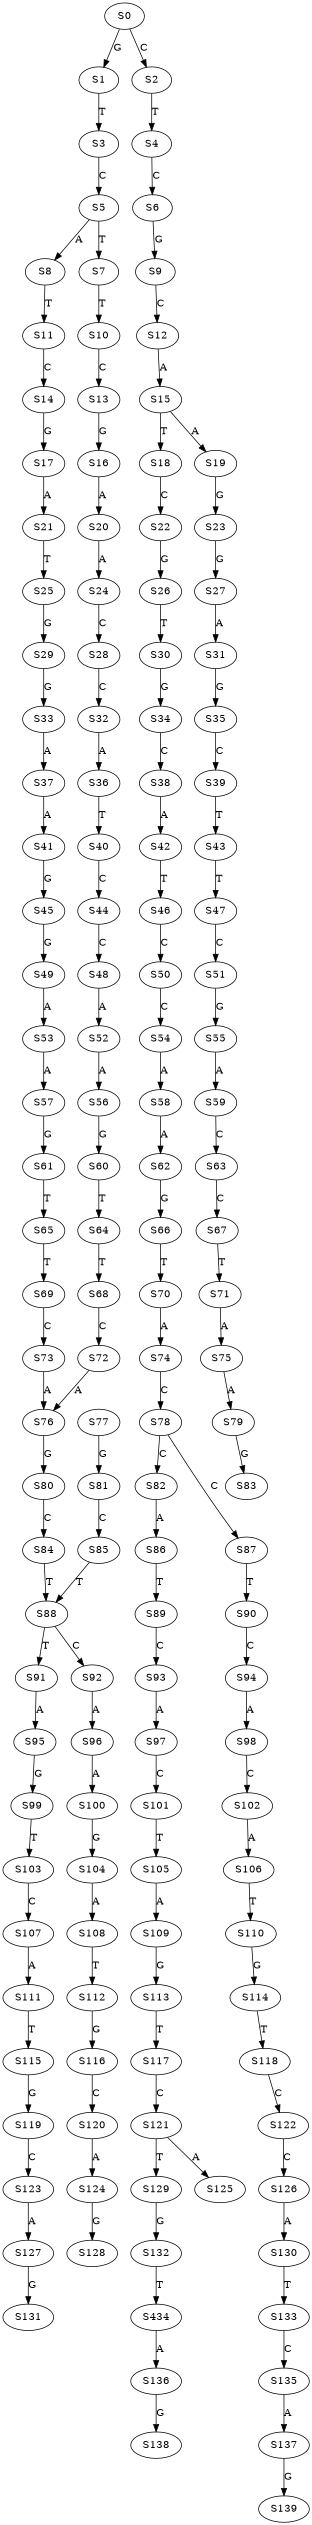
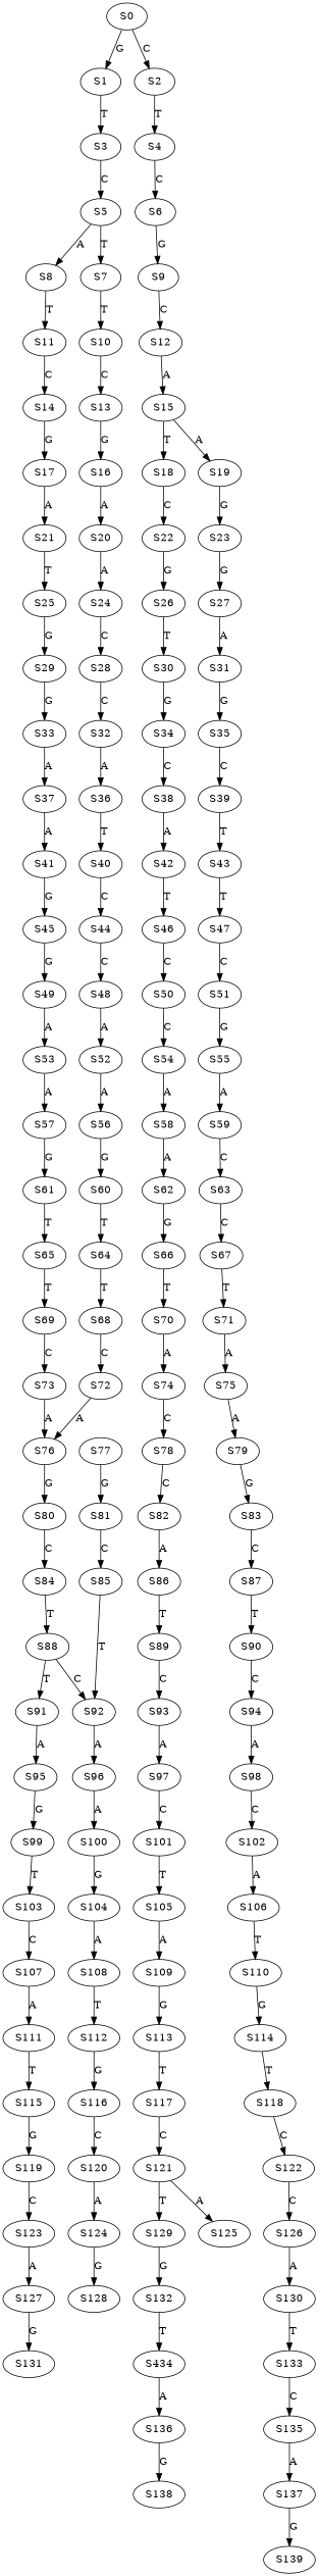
  strict digraph {
    S0
    S1
    S2
    S3
    S4
    S5
    S6
    S7
    S8
    S9
    S10
    S11
    S12
    S13
    S14
    S15
    S16
    S17
    S18
    S19
    S20
    S21
    S22
    S23
    S24
    S25
    S26
    S27
    S28
    S29
    S30
    S31
    S32
    S33
    S34
    S35
    S36
    S37
    S38
    S39
    S40
    S41
    S42
    S43
    S44
    S45
    S46
    S47
    S48
    S49
    S50
    S51
    S52
    S53
    S54
    S55
    S56
    S57
    S58
    S59
    S60
    S61
    S62
    S63
    S64
    S65
    S66
    S67
    S68
    S69
    S70
    S71
    S72
    S73
    S74
    S75
    S76
    S78
    S79
    S80
    S77
    S81
    S82
    S83
    S84
    S85
    S86
    S87
    S88
    S89
    S90
    S91
    S92
    S93
    S94
    S95
    S96
    S97
    S98
    S99
    S100
    S101
    S102
    S103
    S104
    S105
    S106
    S107
    S108
    S109
    S110
    S111
    S112
    S113
    S114
    S115
    S116
    S117
    S118
    S119
    S120
    S121
    S122
    S123
    S124
    S125
    S129
    S126
    S127
    S128
    S130
    S131
    S132
    S133
    n135 [label=S434]
    S135
    S136
    S137
    S138
    S139
    S0 -> S1 [label=G]
    S0 -> S2 [label=C]
    S1 -> S3 [label=T]
    S2 -> S4 [label=T]
    S3 -> S5 [label=C]
    S4 -> S6 [label=C]
    S5 -> S7 [label=T]
    S5 -> S8 [label=A]
    S6 -> S9 [label=G]
    S7 -> S10 [label=T]
    S8 -> S11 [label=T]
    S9 -> S12 [label=C]
    S10 -> S13 [label=C]
    S11 -> S14 [label=C]
    S12 -> S15 [label=A]
    S13 -> S16 [label=G]
    S14 -> S17 [label=G]
    S15 -> S18 [label=T]
    S15 -> S19 [label=A]
    S16 -> S20 [label=A]
    S17 -> S21 [label=A]
    S18 -> S22 [label=C]
    S19 -> S23 [label=G]
    S20 -> S24 [label=A]
    S21 -> S25 [label=T]
    S22 -> S26 [label=G]
    S23 -> S27 [label=G]
    S24 -> S28 [label=C]
    S25 -> S29 [label=G]
    S26 -> S30 [label=T]
    S27 -> S31 [label=A]
    S28 -> S32 [label=C]
    S29 -> S33 [label=G]
    S30 -> S34 [label=G]
    S31 -> S35 [label=G]
    S32 -> S36 [label=A]
    S33 -> S37 [label=A]
    S34 -> S38 [label=C]
    S35 -> S39 [label=C]
    S36 -> S40 [label=T]
    S37 -> S41 [label=A]
    S38 -> S42 [label=A]
    S39 -> S43 [label=T]
    S40 -> S44 [label=C]
    S41 -> S45 [label=G]
    S42 -> S46 [label=T]
    S43 -> S47 [label=T]
    S44 -> S48 [label=C]
    S45 -> S49 [label=G]
    S46 -> S50 [label=C]
    S47 -> S51 [label=C]
    S48 -> S52 [label=A]
    S49 -> S53 [label=A]
    S50 -> S54 [label=C]
    S51 -> S55 [label=G]
    S52 -> S56 [label=A]
    S53 -> S57 [label=A]
    S54 -> S58 [label=A]
    S55 -> S59 [label=A]
    S56 -> S60 [label=G]
    S57 -> S61 [label=G]
    S58 -> S62 [label=A]
    S59 -> S63 [label=C]
    S60 -> S64 [label=T]
    S61 -> S65 [label=T]
    S62 -> S66 [label=G]
    S63 -> S67 [label=C]
    S64 -> S68 [label=T]
    S65 -> S69 [label=T]
    S66 -> S70 [label=T]
    S67 -> S71 [label=T]
    S68 -> S72 [label=C]
    S69 -> S73 [label=C]
    S70 -> S74 [label=A]
    S71 -> S75 [label=A]
    S72 -> S76 [label=A]
    S73 -> S76 [label=A]
    S74 -> S78 [label=C]
    S75 -> S79 [label=A]
    S76 -> S80 [label=G]
    S78 -> S82 [label=C]
    S79 -> S83 [label=G]
    S80 -> S84 [label=C]
    S77 -> S81 [label=G]
    S81 -> S85 [label=C]
    S82 -> S86 [label=A]
-   S78 -> S87 [label=C]
+   S83 -> S87 [label=C]
    S84 -> S88 [label=T]
-   S85 -> S88 [label=T]
+   S85 -> S92 [label=T]
    S86 -> S89 [label=T]
    S87 -> S90 [label=T]
    S88 -> S91 [label=T]
    S88 -> S92 [label=C]
    S89 -> S93 [label=C]
    S90 -> S94 [label=C]
    S91 -> S95 [label=A]
    S92 -> S96 [label=A]
    S93 -> S97 [label=A]
    S94 -> S98 [label=A]
    S95 -> S99 [label=G]
    S96 -> S100 [label=A]
    S97 -> S101 [label=C]
    S98 -> S102 [label=C]
    S99 -> S103 [label=T]
    S100 -> S104 [label=G]
    S101 -> S105 [label=T]
    S102 -> S106 [label=A]
    S103 -> S107 [label=C]
    S104 -> S108 [label=A]
    S105 -> S109 [label=A]
    S106 -> S110 [label=T]
    S107 -> S111 [label=A]
    S108 -> S112 [label=T]
    S109 -> S113 [label=G]
    S110 -> S114 [label=G]
    S111 -> S115 [label=T]
    S112 -> S116 [label=G]
    S113 -> S117 [label=T]
    S114 -> S118 [label=T]
    S115 -> S119 [label=G]
    S116 -> S120 [label=C]
    S117 -> S121 [label=C]
    S118 -> S122 [label=C]
    S119 -> S123 [label=C]
    S120 -> S124 [label=A]
    S121 -> S125 [label=A]
    S121 -> S129 [label=T]
    S122 -> S126 [label=C]
    S123 -> S127 [label=A]
    S124 -> S128 [label=G]
    S129 -> S132 [label=G]
    S126 -> S130 [label=A]
    S127 -> S131 [label=G]
    S130 -> S133 [label=T]
    S132 -> n135 [label=T]
    S133 -> S135 [label=C]
    n135 -> S136 [label=A]
    S135 -> S137 [label=A]
    S136 -> S138 [label=G]
    S137 -> S139 [label=G]
  }
